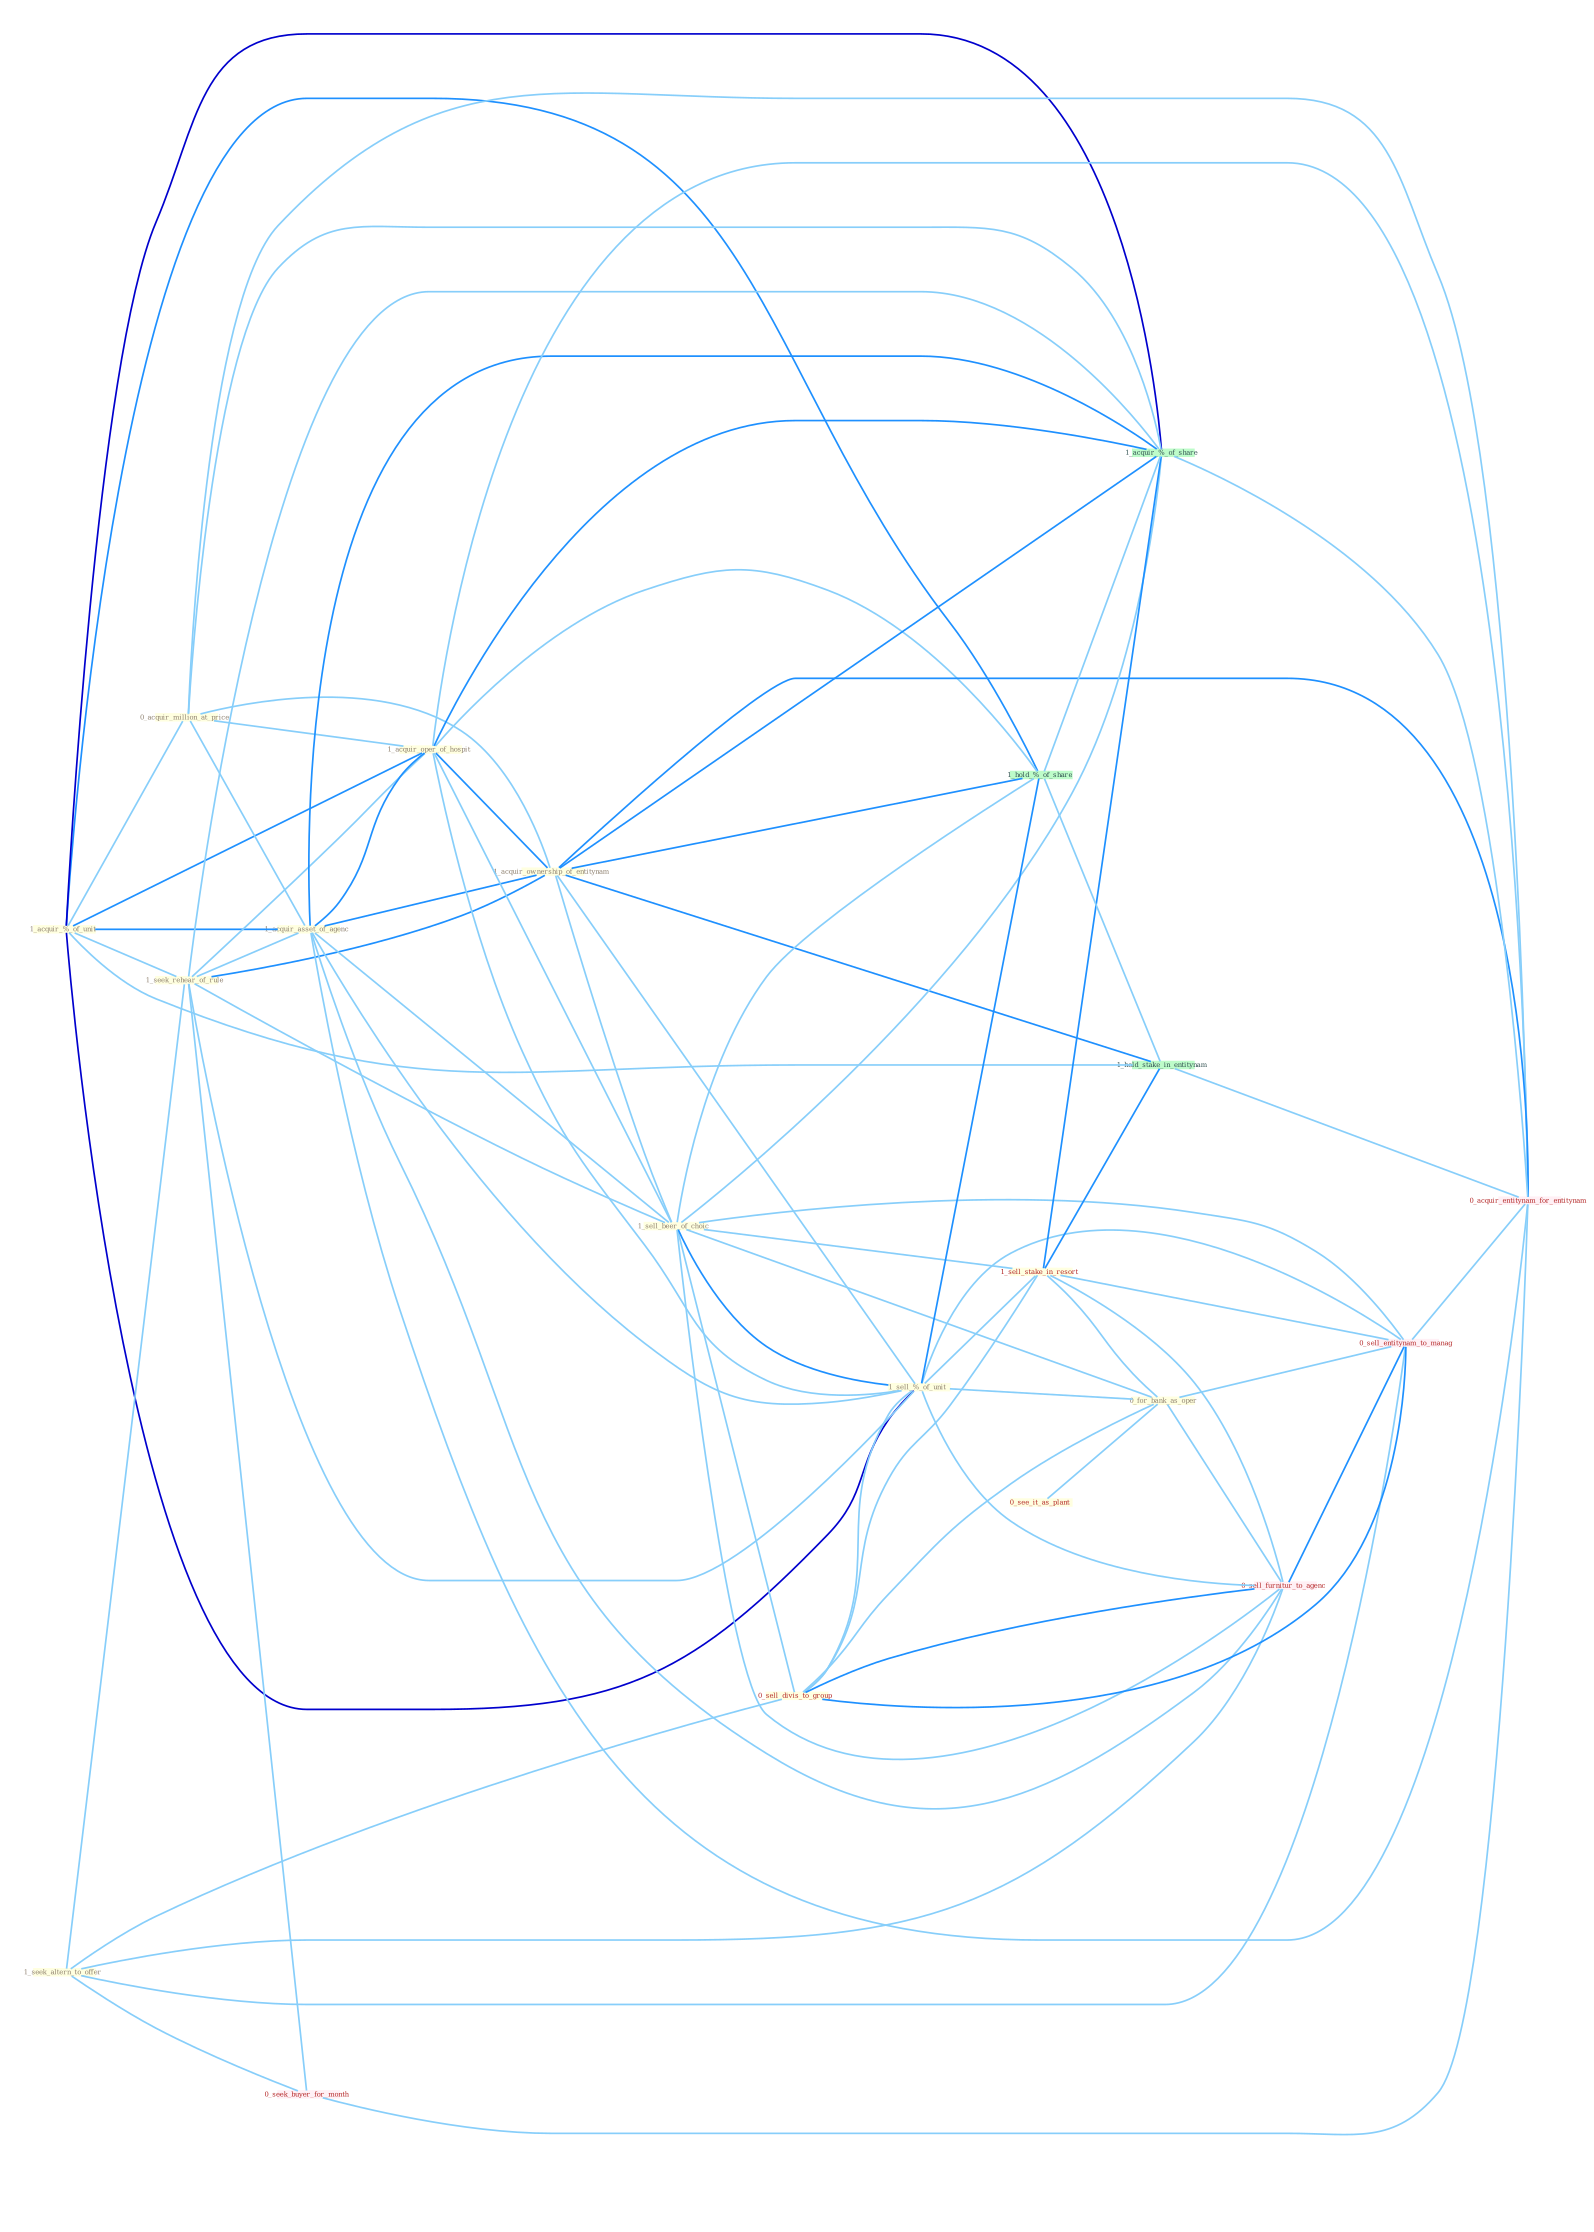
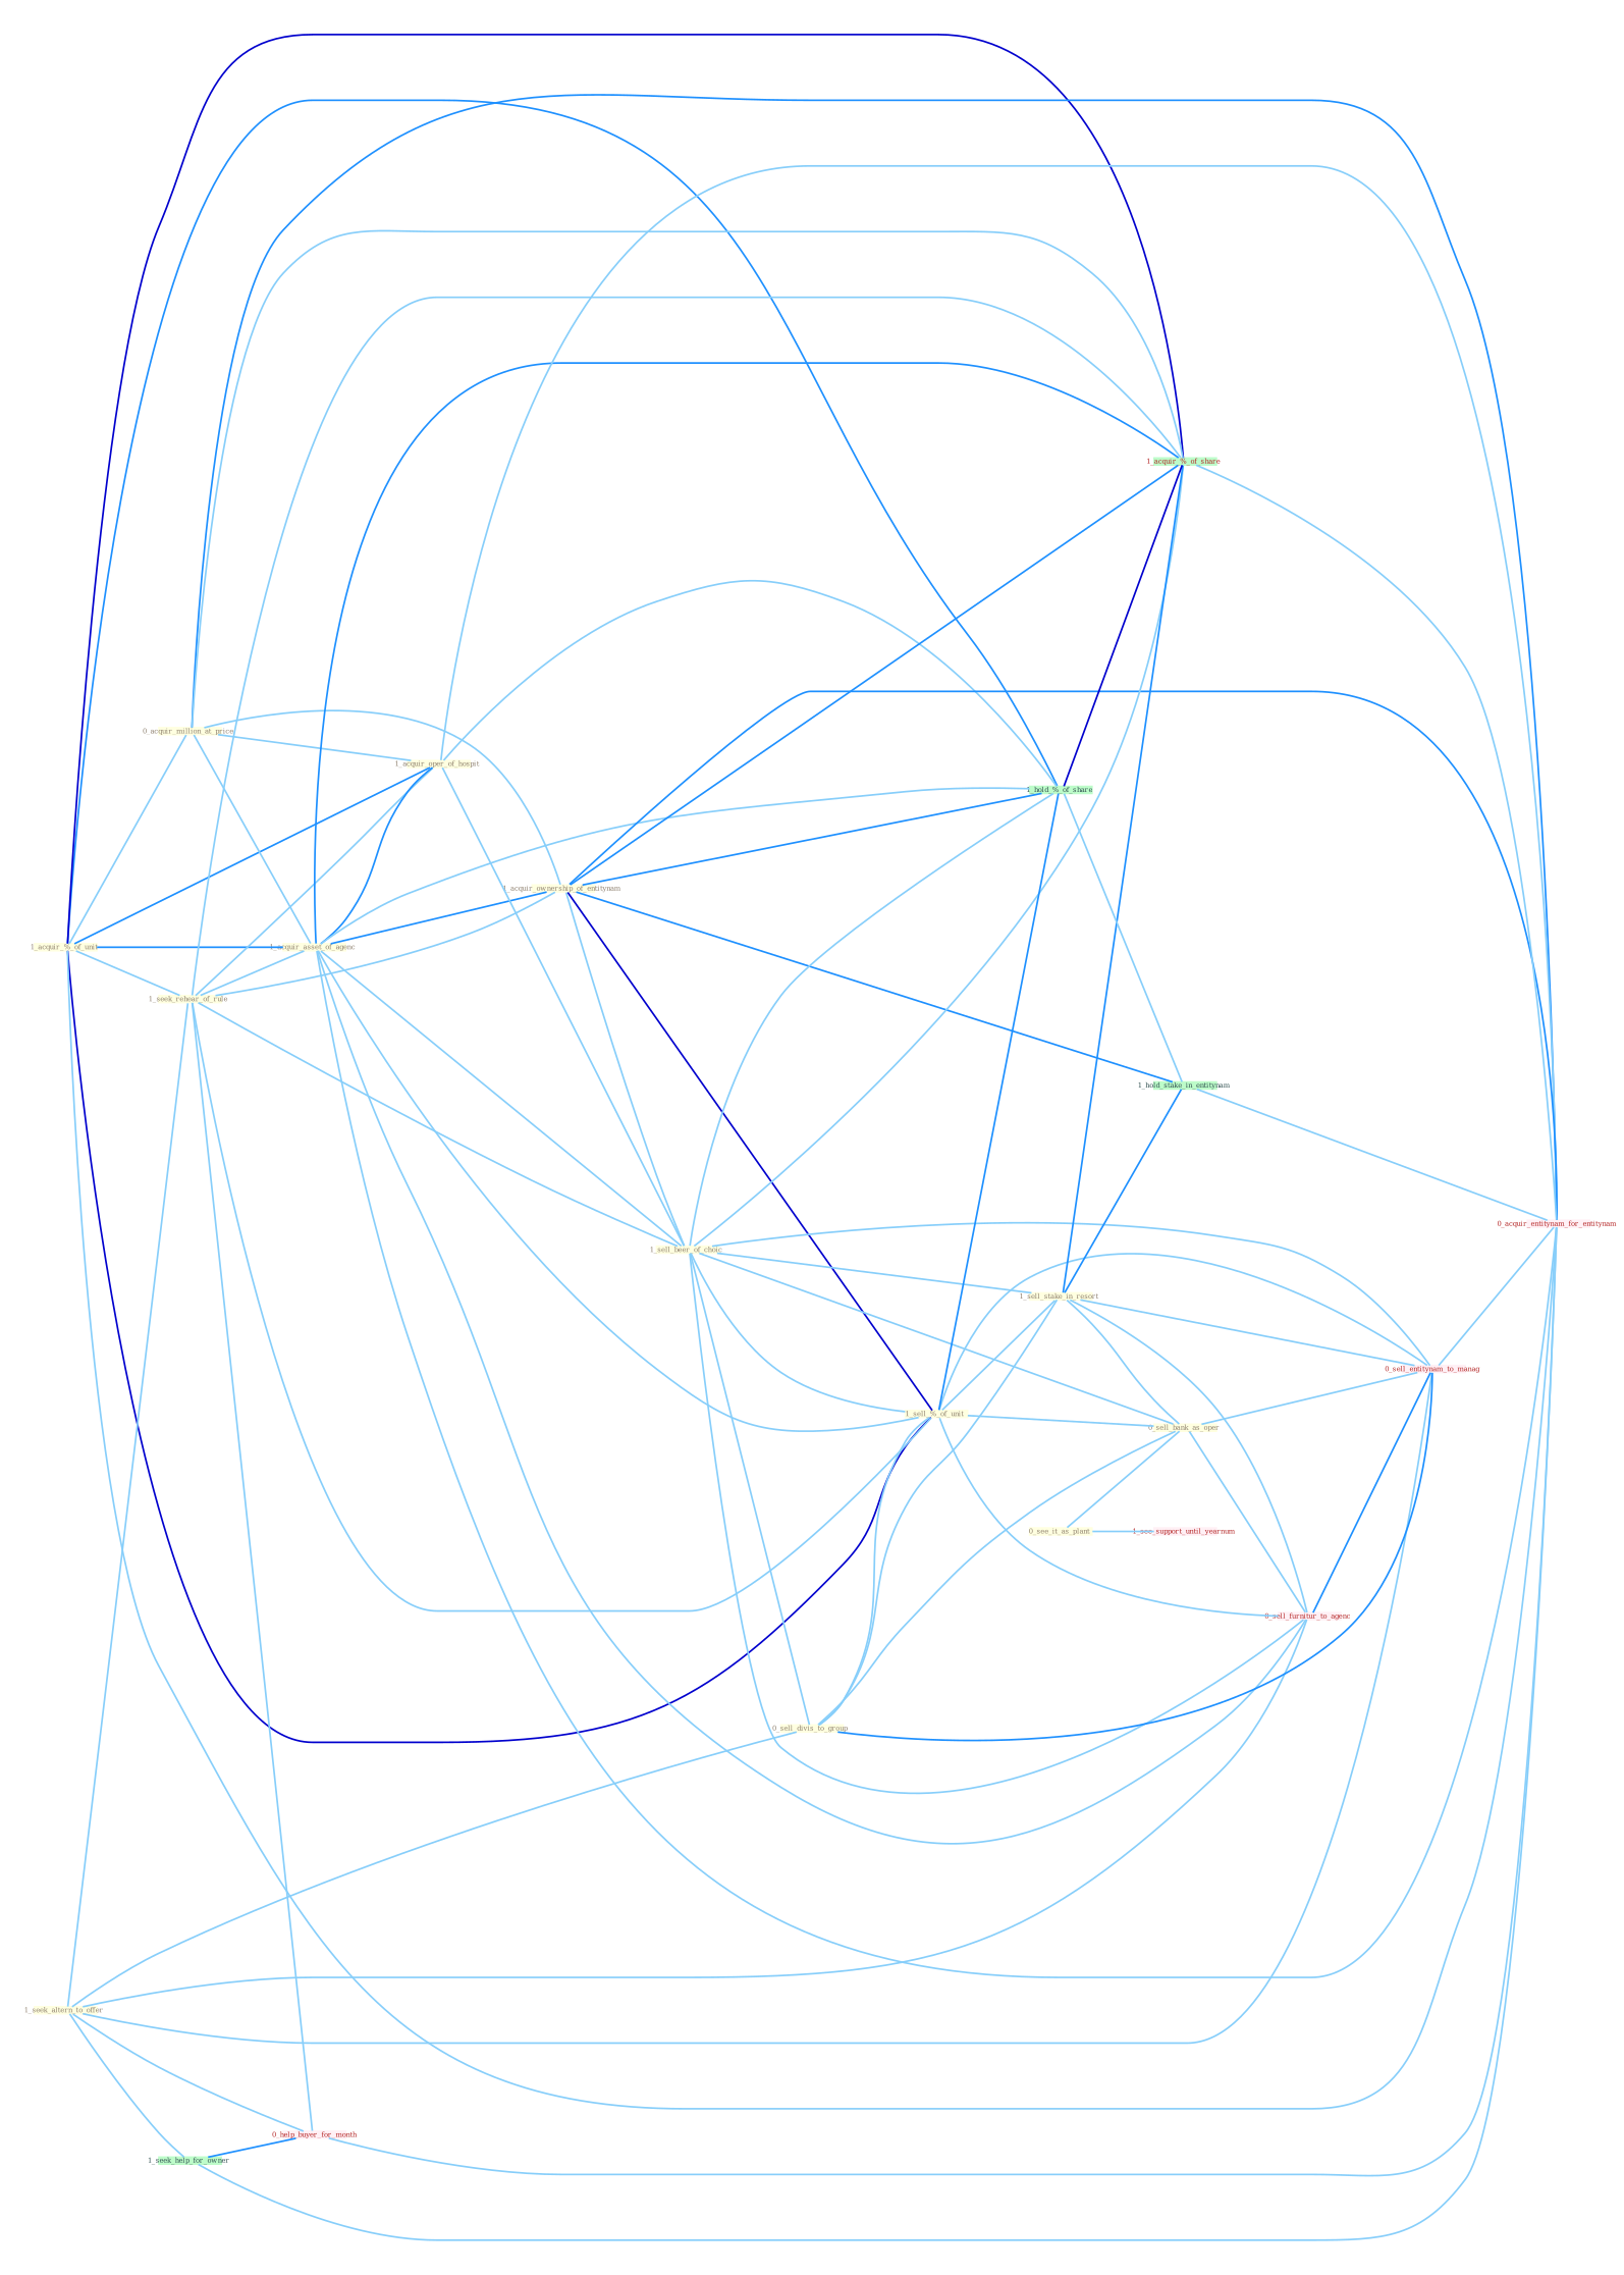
  graph {
    rankdir=LR
    node [color="#ffffe0" fixedsize=true fontcolor="#8b7d6b" fontsize=4 shape=polygon style=filled]
    edge [color="#87cefa" w=1]
    "1_acquir_%_of_unit " [height=.06 width=.5]
    "1_seek_altern_to_offer " [height=.06 width=.5]
    "0_acquir_million_at_price " [height=.06 width=.5]
    "1_seek_rehear_of_rule " [height=.06 width=.5]
    "1_acquir_asset_of_agenc " [height=.06 width=.5]
    "1_acquir_oper_of_hospit " [height=.06 width=.5]
-   "0_see_it_as_plant " [fontcolor="#b22222" height=.06 width=.5]
+   "0_see_it_as_plant " [height=.06 width=.5]
    "1_acquir_ownership_of_entitynam " [height=.06 width=.5]
    "1_sell_beer_of_choic " [height=.06 width=.5]
-   "0_sell_divis_to_group " [fontcolor="#b22222" height=.06 width=.5]
+   "0_sell_divis_to_group " [height=.06 width=.5]
    "1_sell_%_of_unit " [height=.06 width=.5]
-   "1_sell_stake_in_resort " [fontcolor="#b22222" height=.06 width=.5]
-   "0_sell_bank_as_oper " [height=.06 width=.5 label="0_for_bank_as_oper"]
-   "0_seek_buyer_for_month " [color="#fff0f5" fontcolor="#b22222" height=.06 width=.5]
+   "1_sell_stake_in_resort " [height=.06 width=.5]
+   "0_sell_bank_as_oper " [height=.06 width=.5]
+   "0_seek_buyer_for_month " [color="#fff0f5" fontcolor="#b22222" height=.06 width=.5 label="0_help_buyer_for_month"]
+   "1_see_support_until_yearnum " [color="#fff0f5" fontcolor="#b22222" height=.06 width=.5]
    "0_sell_furnitur_to_agenc " [color="#fff0f5" fontcolor="#b22222" height=.06 width=.5]
    "0_sell_entitynam_to_manag " [color="#fff0f5" fontcolor="#b22222" height=.06 width=.5]
    "0_acquir_entitynam_for_entitynam " [color="#fff0f5" fontcolor="#b22222" height=.06 width=.5]
    "1_hold_%_of_share " [color="#BDFCC9" fontcolor="#2f4f4f" height=.06 width=.5]
-   "1_acquir_%_of_share " [color="#BDFCC9" fontcolor="#2f4f4f" height=.06 width=.5]
+   "1_acquir_%_of_share " [color="#BDFCC9" fontcolor="#b22222" height=.06 width=.5]
+   "1_seek_help_for_owner " [color="#BDFCC9" fontcolor="#2f4f4f" height=.06 width=.5]
    "1_hold_stake_in_entitynam " [color="#BDFCC9" fontcolor="#2f4f4f" height=.06 width=.5]
    subgraph sub_1 {
      "1_acquir_%_of_unit "
      "1_seek_altern_to_offer "
      "0_acquir_million_at_price "
      "1_seek_rehear_of_rule "
      "1_acquir_asset_of_agenc "
      "1_acquir_oper_of_hospit "
      "0_see_it_as_plant "
      "1_acquir_ownership_of_entitynam "
      "1_sell_beer_of_choic "
      "0_sell_divis_to_group "
      "1_sell_%_of_unit "
      "1_sell_stake_in_resort "
      "0_sell_bank_as_oper "
    }
    subgraph sub_2 {
      "0_seek_buyer_for_month "
+     "1_see_support_until_yearnum "
      "0_sell_furnitur_to_agenc "
      "0_sell_entitynam_to_manag "
      "0_acquir_entitynam_for_entitynam "
    }
    "1_acquir_%_of_unit " -- "0_acquir_million_at_price "
    "1_acquir_%_of_unit " -- "1_seek_rehear_of_rule "
    "1_acquir_%_of_unit " -- "1_acquir_asset_of_agenc " [color="#1e90ff" w=2]
    "1_acquir_%_of_unit " -- "1_acquir_oper_of_hospit " [color="#1e90ff" w=2]
    "1_acquir_%_of_unit " -- "1_sell_%_of_unit " [color="#0000cd" w=3]
-   "1_acquir_%_of_unit " -- "1_hold_stake_in_entitynam "
+   "1_acquir_%_of_unit " -- "0_acquir_entitynam_for_entitynam "
    "1_acquir_%_of_unit " -- "1_hold_%_of_share " [color="#1e90ff" w=2]
    "1_acquir_%_of_unit " -- "1_acquir_%_of_share " [color="#0000cd" w=3]
    "1_seek_altern_to_offer " -- "1_seek_rehear_of_rule "
    "1_seek_altern_to_offer " -- "0_sell_divis_to_group "
    "1_seek_altern_to_offer " -- "0_seek_buyer_for_month "
    "1_seek_altern_to_offer " -- "0_sell_furnitur_to_agenc "
    "1_seek_altern_to_offer " -- "0_sell_entitynam_to_manag "
+   "1_seek_altern_to_offer " -- "1_seek_help_for_owner "
    "0_acquir_million_at_price " -- "1_acquir_asset_of_agenc "
    "0_acquir_million_at_price " -- "1_acquir_oper_of_hospit "
    "0_acquir_million_at_price " -- "1_acquir_ownership_of_entitynam "
-   "0_acquir_million_at_price " -- "0_acquir_entitynam_for_entitynam "
+   "0_acquir_million_at_price " -- "0_acquir_entitynam_for_entitynam " [color="#1e90ff"]
    "0_acquir_million_at_price " -- "1_acquir_%_of_share "
    "1_seek_rehear_of_rule " -- "1_acquir_asset_of_agenc "
    "1_seek_rehear_of_rule " -- "1_acquir_oper_of_hospit "
-   "1_seek_rehear_of_rule " -- "1_acquir_ownership_of_entitynam " [color="#1e90ff"]
+   "1_seek_rehear_of_rule " -- "1_acquir_ownership_of_entitynam "
    "1_seek_rehear_of_rule " -- "1_sell_beer_of_choic "
    "1_seek_rehear_of_rule " -- "1_sell_%_of_unit "
    "1_seek_rehear_of_rule " -- "0_seek_buyer_for_month "
    "1_seek_rehear_of_rule " -- "1_acquir_%_of_share "
    "1_acquir_asset_of_agenc " -- "1_acquir_oper_of_hospit " [color="#1e90ff" w=2]
    "1_acquir_asset_of_agenc " -- "1_acquir_ownership_of_entitynam " [color="#1e90ff" w=2]
    "1_acquir_asset_of_agenc " -- "1_sell_beer_of_choic "
    "1_acquir_asset_of_agenc " -- "1_sell_%_of_unit "
    "1_acquir_asset_of_agenc " -- "0_sell_furnitur_to_agenc "
    "1_acquir_asset_of_agenc " -- "0_acquir_entitynam_for_entitynam "
+   "1_acquir_asset_of_agenc " -- "1_hold_%_of_share "
    "1_acquir_asset_of_agenc " -- "1_acquir_%_of_share " [color="#1e90ff" w=2]
-   "1_acquir_oper_of_hospit " -- "1_acquir_ownership_of_entitynam " [color="#1e90ff" w=2]
    "1_acquir_oper_of_hospit " -- "1_sell_beer_of_choic "
-   "1_acquir_oper_of_hospit " -- "1_sell_%_of_unit "
    "1_acquir_oper_of_hospit " -- "0_acquir_entitynam_for_entitynam "
    "1_acquir_oper_of_hospit " -- "1_hold_%_of_share "
-   "1_acquir_oper_of_hospit " -- "1_acquir_%_of_share " [color="#1e90ff" w=2]
    "0_see_it_as_plant " -- "0_sell_bank_as_oper "
+   "0_see_it_as_plant " -- "1_see_support_until_yearnum "
    "1_acquir_ownership_of_entitynam " -- "1_sell_beer_of_choic "
-   "1_acquir_ownership_of_entitynam " -- "1_sell_%_of_unit "
+   "1_acquir_ownership_of_entitynam " -- "1_sell_%_of_unit " [color="#0000cd"]
    "1_acquir_ownership_of_entitynam " -- "0_acquir_entitynam_for_entitynam " [color="#1e90ff" w=2]
    "1_acquir_ownership_of_entitynam " -- "1_hold_%_of_share " [color="#1e90ff"]
    "1_acquir_ownership_of_entitynam " -- "1_acquir_%_of_share " [color="#1e90ff" w=2]
    "1_acquir_ownership_of_entitynam " -- "1_hold_stake_in_entitynam " [color="#1e90ff"]
    "1_sell_beer_of_choic " -- "0_sell_divis_to_group "
-   "1_sell_beer_of_choic " -- "1_sell_%_of_unit " [color="#1e90ff" w=2]
+   "1_sell_beer_of_choic " -- "1_sell_%_of_unit " [w=2]
    "1_sell_beer_of_choic " -- "1_sell_stake_in_resort "
    "1_sell_beer_of_choic " -- "0_sell_bank_as_oper "
    "1_sell_beer_of_choic " -- "0_sell_furnitur_to_agenc "
    "1_sell_beer_of_choic " -- "0_sell_entitynam_to_manag "
    "1_sell_beer_of_choic " -- "1_hold_%_of_share "
    "1_sell_beer_of_choic " -- "1_acquir_%_of_share "
    "0_sell_divis_to_group " -- "1_sell_%_of_unit "
    "0_sell_divis_to_group " -- "1_sell_stake_in_resort "
    "0_sell_divis_to_group " -- "0_sell_bank_as_oper "
-   "0_sell_divis_to_group " -- "0_sell_furnitur_to_agenc " [color="#1e90ff" w=2]
    "0_sell_divis_to_group " -- "0_sell_entitynam_to_manag " [color="#1e90ff" w=2]
    "1_sell_%_of_unit " -- "1_sell_stake_in_resort "
    "1_sell_%_of_unit " -- "0_sell_bank_as_oper "
    "1_sell_%_of_unit " -- "0_sell_furnitur_to_agenc "
    "1_sell_%_of_unit " -- "0_sell_entitynam_to_manag "
    "1_sell_%_of_unit " -- "1_hold_%_of_share " [color="#1e90ff" w=2]
    "1_sell_stake_in_resort " -- "0_sell_bank_as_oper "
    "1_sell_stake_in_resort " -- "0_sell_furnitur_to_agenc "
    "1_sell_stake_in_resort " -- "0_sell_entitynam_to_manag "
    "1_sell_stake_in_resort " -- "1_acquir_%_of_share " [color="#1e90ff" w=2]
    "1_sell_stake_in_resort " -- "1_hold_stake_in_entitynam " [color="#1e90ff" w=2]
    "0_sell_bank_as_oper " -- "0_sell_furnitur_to_agenc "
    "0_sell_bank_as_oper " -- "0_sell_entitynam_to_manag "
    "0_seek_buyer_for_month " -- "0_acquir_entitynam_for_entitynam "
    "0_sell_furnitur_to_agenc " -- "0_sell_entitynam_to_manag " [color="#1e90ff" w=2]
    "0_sell_entitynam_to_manag " -- "0_acquir_entitynam_for_entitynam "
-   "1_hold_%_of_share " -- "1_acquir_%_of_share " [w=3]
+   "1_hold_%_of_share " -- "1_acquir_%_of_share " [color="#0000cd" w=3]
    "1_hold_%_of_share " -- "1_hold_stake_in_entitynam "
    "1_acquir_%_of_share " -- "0_acquir_entitynam_for_entitynam "
+   "1_seek_help_for_owner " -- "0_seek_buyer_for_month " [color="#1e90ff" w=2]
+   "1_seek_help_for_owner " -- "0_acquir_entitynam_for_entitynam "
    "1_hold_stake_in_entitynam " -- "0_acquir_entitynam_for_entitynam "
  }
